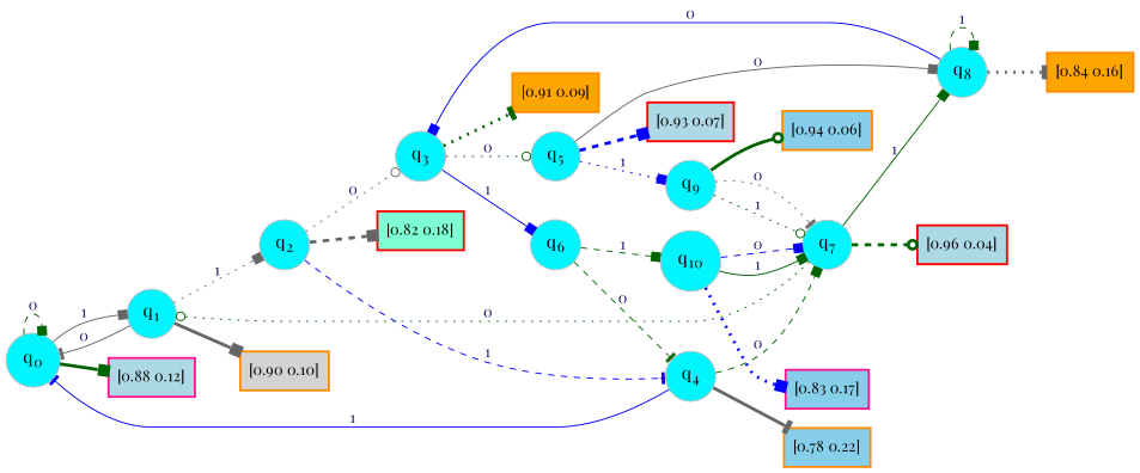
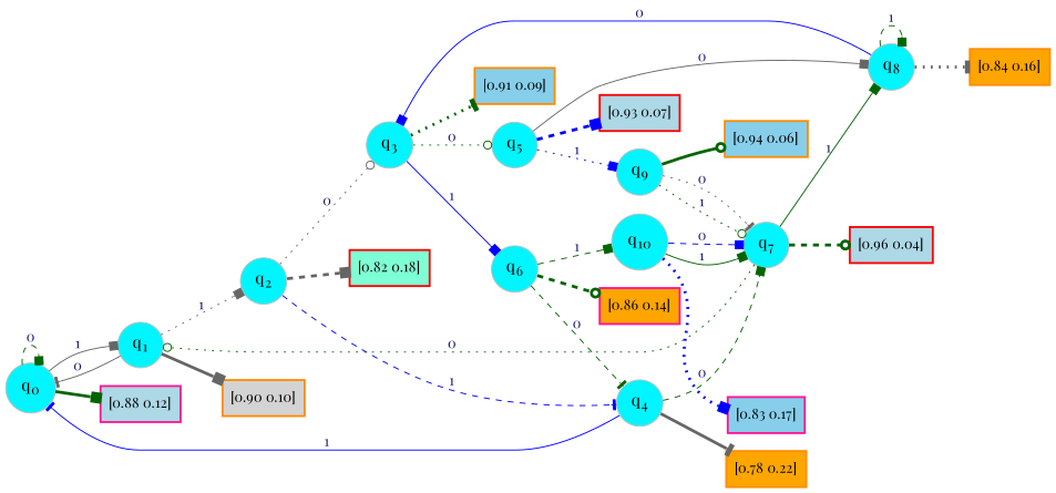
  digraph {
    fontname="Playfair Display"
    rankdir=LR
    node [color=gray fillcolor=turquoise1 fontcolor=black fontname="Playfair Display" fontsize=16 fontweight=bold shape=circle style=filled]
    edge [arrowhead=box arrowsize=1 color=darkgreen fontcolor=midnightblue fontname="Playfair Display" fontweight=bold penwidth=1 style=solid weight=20]
    n1 [label=<q<SUB>0</SUB>>]
    n2 [label=<q<SUB>1</SUB>>]
    n3 [color=deeppink fillcolor=lightblue fontsize=14 label="[0.88 0.12]" penwidth=2 shape=box]
    n4 [label=<q<SUB>2</SUB>>]
    n5 [color=darkorange fillcolor=lightgrey fontsize=14 label="[0.90 0.10]" penwidth=2 shape=box]
    n6 [label=<q<SUB>3</SUB>>]
    n7 [label=<q<SUB>4</SUB>>]
    n8 [color=red fillcolor=aquamarine fontsize=14 label="[0.82 0.18]" penwidth=2 shape=box]
    n9 [label=<q<SUB>5</SUB>>]
    n10 [label=<q<SUB>6</SUB>>]
-   n11 [color=darkorange fillcolor=orange fontsize=14 label="[0.91 0.09]" penwidth=2 shape=box]
+   n11 [color=darkorange fillcolor=skyblue fontsize=14 label="[0.91 0.09]" penwidth=2 shape=box]
    n12 [label=<q<SUB>7</SUB>>]
-   n13 [color=darkorange fillcolor=skyblue fontsize=14 label="[0.78 0.22]" penwidth=2 shape=box]
+   n13 [color=darkorange fillcolor=orange fontsize=14 label="[0.78 0.22]" penwidth=2 shape=box]
    n14 [label=<q<SUB>8</SUB>>]
    n15 [label=<q<SUB>9</SUB>>]
    n16 [color=red fillcolor=lightblue fontsize=14 label="[0.93 0.07]" penwidth=2 shape=box]
    n17 [label=<q<SUB>10</SUB>>]
+   n18 [color=deeppink fillcolor=orange fontsize=14 label="[0.86 0.14]" penwidth=2 shape=box]
    n19 [color=red fillcolor=lightblue fontsize=14 label="[0.96 0.04]" penwidth=2 shape=box]
    n20 [color=darkorange fillcolor=orange fontsize=14 label="[0.84 0.16]" penwidth=2 shape=box]
    n21 [color=darkorange fillcolor=skyblue fontsize=14 label="[0.94 0.06]" penwidth=2 shape=box]
    n22 [color=deeppink fillcolor=skyblue fontsize=14 label="[0.83 0.17]" penwidth=2 shape=box]
    n1 -> n1 [label=0 style=dashed]
    n1 -> n2 [color=gray40 label=1]
    n1 -> n3 [penwidth=3]
    n2 -> n1 [arrowhead=tee color=gray40 label=0]
    n2 -> n4 [color=gray40 label=1 style=dotted]
    n2 -> n5 [color=gray40 penwidth=3]
    n4 -> n6 [arrowhead=odot color=gray40 label=0 style=dotted]
    n4 -> n7 [arrowhead=tee color=blue label=1 style=dashed]
    n4 -> n8 [color=gray40 penwidth=3 style=dashed]
    n6 -> n9 [arrowhead=odot label=0 style=dotted]
    n6 -> n10 [color=blue label=1]
    n6 -> n11 [arrowhead=tee penwidth=3 style=dotted]
    n7 -> n1 [arrowhead=tee color=blue label=1]
    n7 -> n12 [label=0 style=dashed]
    n7 -> n13 [arrowhead=tee color=gray40 penwidth=3]
    n9 -> n14 [color=gray40 label=0]
    n9 -> n15 [color=blue label=1 style=dotted]
    n9 -> n16 [color=blue penwidth=3 style=dashed]
    n10 -> n7 [arrowhead=tee label=0 style=dashed]
    n10 -> n17 [label=1 style=dashed]
+   n10 -> n18 [arrowhead=odot penwidth=3 style=dashed]
    n12 -> n2 [arrowhead=odot label=0 style=dotted]
    n12 -> n14 [label=1]
    n12 -> n19 [arrowhead=odot penwidth=3 style=dashed]
    n14 -> n6 [color=blue label=0]
    n14 -> n14 [label=1 style=dashed]
    n14 -> n20 [arrowhead=tee color=gray40 penwidth=3 style=dotted]
    n15 -> n12 [arrowhead=tee color=gray40 label=0 style=dotted]
    n15 -> n12 [arrowhead=odot label=1 style=dotted]
    n15 -> n21 [arrowhead=odot penwidth=3]
    n17 -> n12 [color=blue label=0 style=dashed]
    n17 -> n12 [label=1]
    n17 -> n22 [color=blue penwidth=3 style=dotted]
  }
